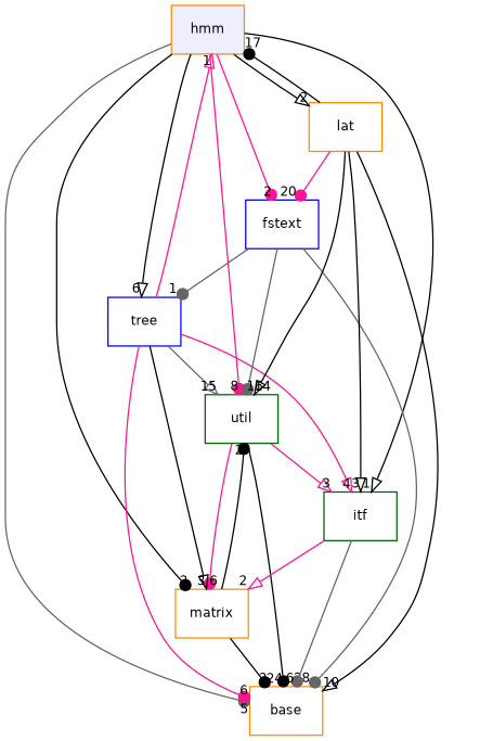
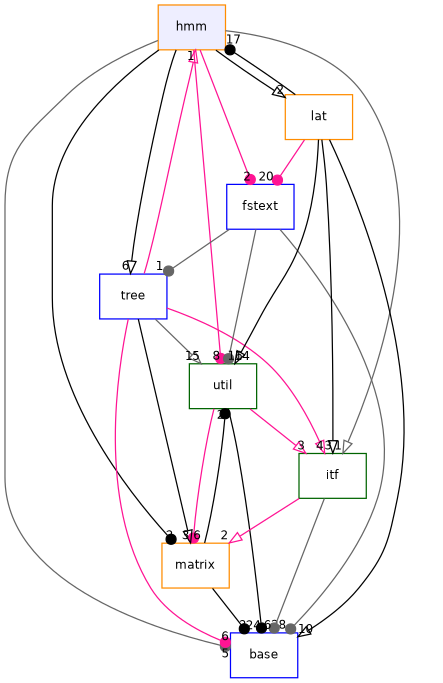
  digraph {
    compound=true
    node [color=darkorange fontname=Helvetica fontsize=10 shape=box]
    edge [arrowhead=dot color=black headlabel=2 labeldistance=1.5 labelfontname=Helvetica labelfontsize=10]
    n1 [fillcolor="#eeeeff" label=hmm pencolor=black style=filled]
    n2 [color=darkgreen label=util]
    n3 [color=blue label=tree]
    n4 [label=matrix]
-   n5 [label=base]
+   n5 [color=blue label=base]
    n6 [color=blue label=fstext]
    n7 [color=darkgreen label=itf]
    n8 [label=lat]
    n1 -> n2 [color=deeppink headlabel=8]
    n1 -> n3 [arrowhead=onormal headlabel=6]
    n1 -> n4
    n1 -> n5 [color=gray40 headlabel=5]
    n1 -> n6 [color=deeppink]
-   n1 -> n7 [arrowhead=onormal headlabel=1]
+   n1 -> n7 [arrowhead=onormal color=gray40 headlabel=1]
    n1 -> n8 [arrowhead=onormal]
    n2 -> n4 [color=deeppink headlabel=6]
    n2 -> n5 [headlabel=24]
    n2 -> n7 [arrowhead=onormal color=deeppink headlabel=3]
    n3 -> n1 [arrowhead=onormal color=deeppink headlabel=1]
    n3 -> n2 [arrowhead=onormal color=gray40 headlabel=15]
    n3 -> n4 [arrowhead=onormal headlabel=3]
    n3 -> n5 [color=deeppink headlabel=6]
    n3 -> n7 [arrowhead=onormal color=deeppink headlabel=4]
    n4 -> n2
    n4 -> n5 [headlabel=3]
    n6 -> n2 [color=gray40 headlabel=16]
    n6 -> n3 [color=gray40 headlabel=1]
    n6 -> n5 [color=gray40 headlabel=28]
    n7 -> n4 [arrowhead=onormal color=deeppink]
    n7 -> n5 [color=gray40 headlabel=6]
    n8 -> n1 [headlabel=17]
    n8 -> n2 [arrowhead=onormal headlabel=14]
    n8 -> n5 [arrowhead=onormal headlabel=10]
    n8 -> n6 [color=deeppink headlabel=20]
    n8 -> n7 [arrowhead=onormal headlabel=3]
  }
